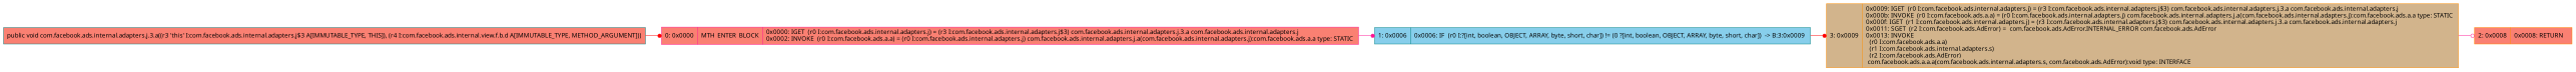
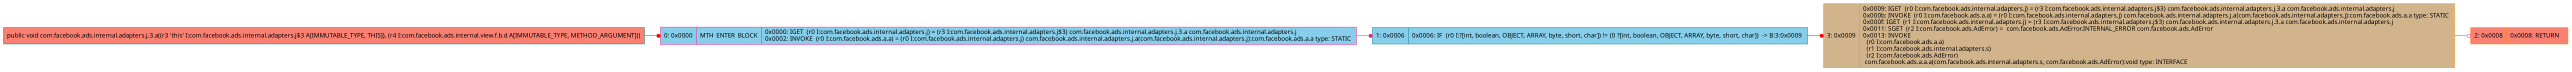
  digraph {
    fontname="Noto Sans"
    rankdir=LR
    node [color=teal fillcolor=skyblue fontname="Noto Sans" shape=record style=filled]
    edge [arrowhead=dot color=deeppink fontname="Noto Sans"]
-   n1 [color=deeppink fillcolor=salmon label="{0\:\ 0x0000|MTH_ENTER_BLOCK\l|0x0000: IGET  (r0 I:com.facebook.ads.internal.adapters.j) = (r3 I:com.facebook.ads.internal.adapters.j$3) com.facebook.ads.internal.adapters.j.3.a com.facebook.ads.internal.adapters.j \l0x0002: INVOKE  (r0 I:com.facebook.ads.a.a) = (r0 I:com.facebook.ads.internal.adapters.j) com.facebook.ads.internal.adapters.j.a(com.facebook.ads.internal.adapters.j):com.facebook.ads.a.a type: STATIC \l}"]
+   n1 [color=deeppink label="{0\:\ 0x0000|MTH_ENTER_BLOCK\l|0x0000: IGET  (r0 I:com.facebook.ads.internal.adapters.j) = (r3 I:com.facebook.ads.internal.adapters.j$3) com.facebook.ads.internal.adapters.j.3.a com.facebook.ads.internal.adapters.j \l0x0002: INVOKE  (r0 I:com.facebook.ads.a.a) = (r0 I:com.facebook.ads.internal.adapters.j) com.facebook.ads.internal.adapters.j.a(com.facebook.ads.internal.adapters.j):com.facebook.ads.a.a type: STATIC \l}"]
    n2 [label="{1\:\ 0x0006|0x0006: IF  (r0 I:?[int, boolean, OBJECT, ARRAY, byte, short, char]) != (0 ?[int, boolean, OBJECT, ARRAY, byte, short, char])  \-\> B:3:0x0009 \l}"]
    n3 [color=darkorange fillcolor=tan label="{3\:\ 0x0009|0x0009: IGET  (r0 I:com.facebook.ads.internal.adapters.j) = (r3 I:com.facebook.ads.internal.adapters.j$3) com.facebook.ads.internal.adapters.j.3.a com.facebook.ads.internal.adapters.j \l0x000b: INVOKE  (r0 I:com.facebook.ads.a.a) = (r0 I:com.facebook.ads.internal.adapters.j) com.facebook.ads.internal.adapters.j.a(com.facebook.ads.internal.adapters.j):com.facebook.ads.a.a type: STATIC \l0x000f: IGET  (r1 I:com.facebook.ads.internal.adapters.j) = (r3 I:com.facebook.ads.internal.adapters.j$3) com.facebook.ads.internal.adapters.j.3.a com.facebook.ads.internal.adapters.j \l0x0011: SGET  (r2 I:com.facebook.ads.AdError) =  com.facebook.ads.AdError.INTERNAL_ERROR com.facebook.ads.AdError \l0x0013: INVOKE  \l  (r0 I:com.facebook.ads.a.a)\l  (r1 I:com.facebook.ads.internal.adapters.s)\l  (r2 I:com.facebook.ads.AdError)\l com.facebook.ads.a.a.a(com.facebook.ads.internal.adapters.s, com.facebook.ads.AdError):void type: INTERFACE \l}"]
    n4 [color=darkorange fillcolor=salmon label="{2\:\ 0x0008|0x0008: RETURN   \l}"]
    n5 [fillcolor=salmon label="{public void com.facebook.ads.internal.adapters.j.3.a((r3 'this' I:com.facebook.ads.internal.adapters.j$3 A[IMMUTABLE_TYPE, THIS]), (r4 I:com.facebook.ads.internal.view.f.b.d A[IMMUTABLE_TYPE, METHOD_ARGUMENT])) }"]
    n1 -> n2
    n2 -> n3 [color=red]
    n3 -> n4 [arrowhead=odot]
    n5 -> n1 [color=red]
  }
